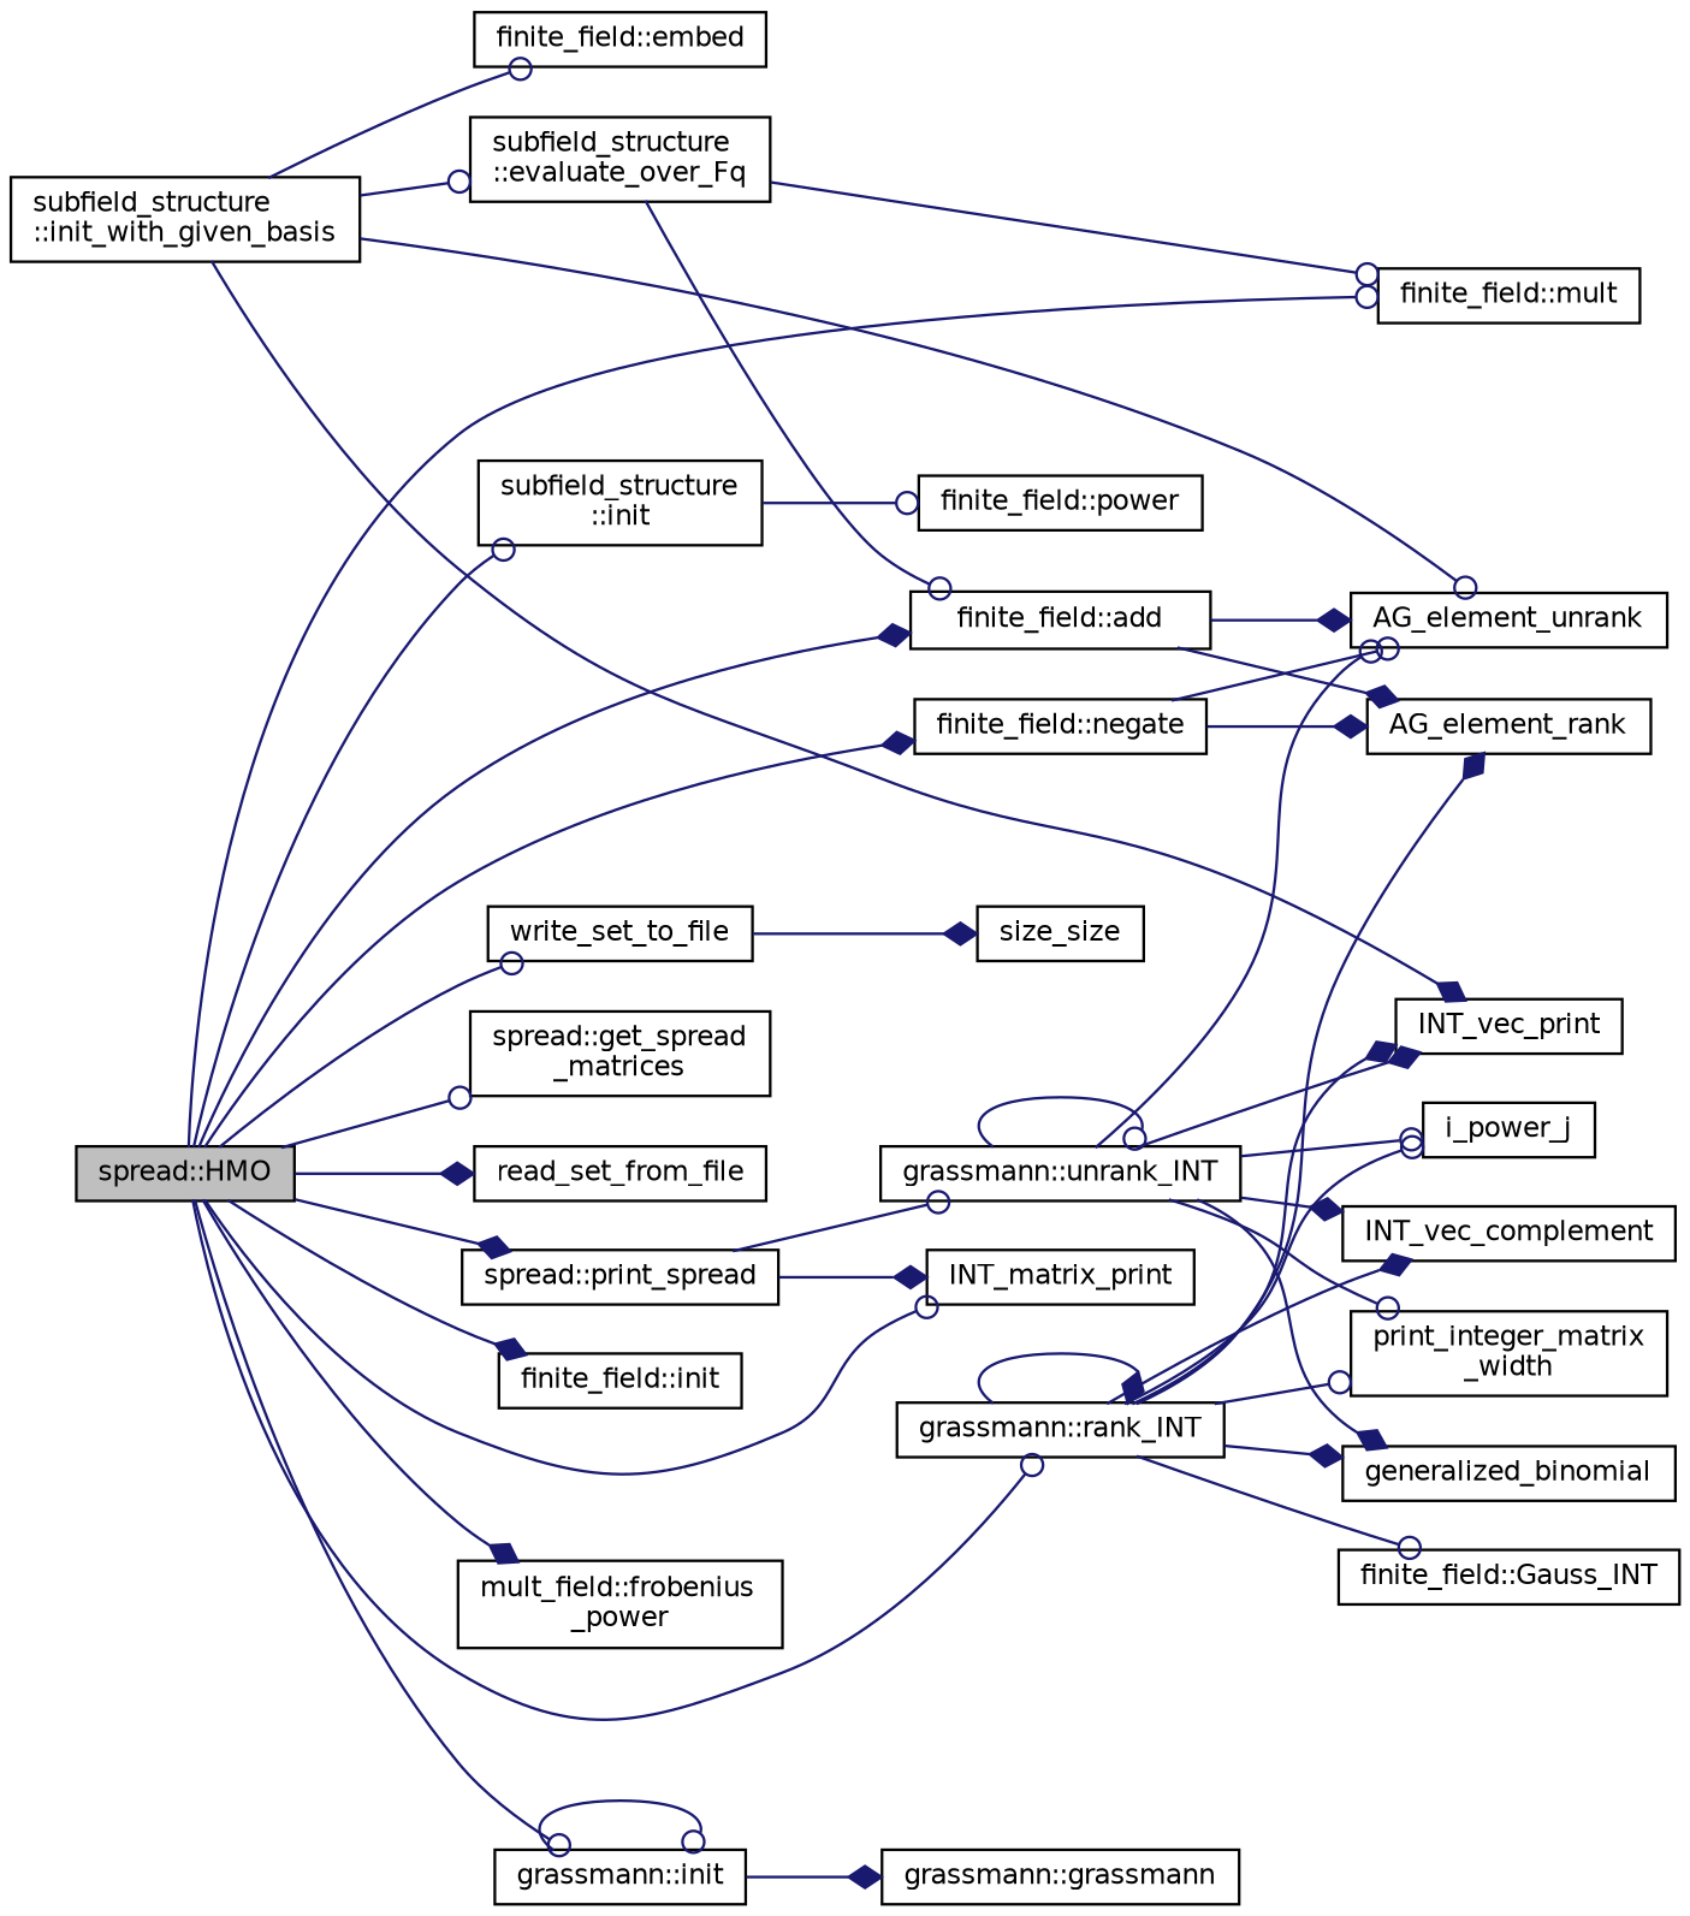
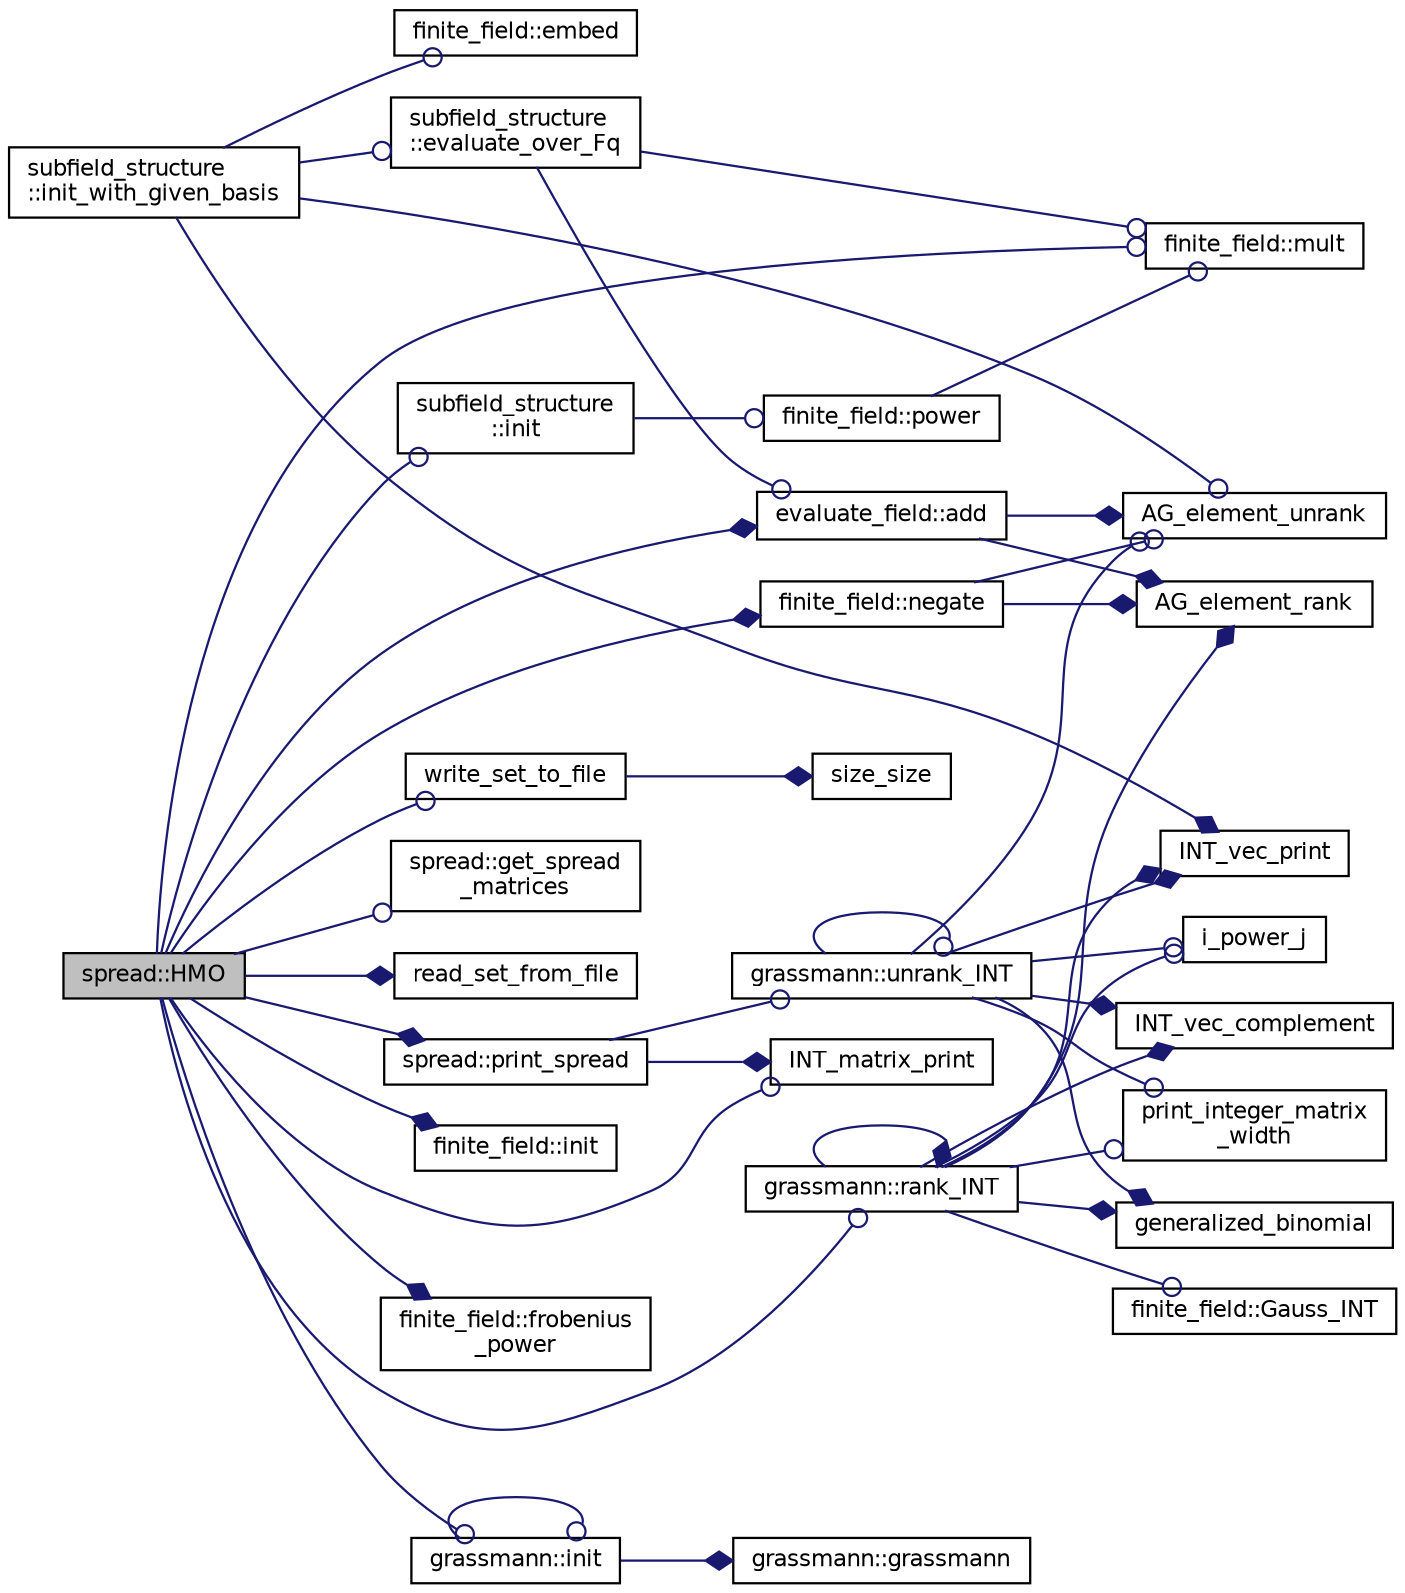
  digraph {
    rankdir=LR
    node [color=black fillcolor=white fontname=Helvetica fontsize=10 shape=record style=filled]
    edge [arrowhead=odot color=midnightblue fontname=Helvetica fontsize=10 labelfontname=Helvetica labelfontsize=10 style=solid]
    n1 [fillcolor=grey75 fontcolor=black height=0.2 label="spread::HMO" width=0.4]
    n2 [height=0.2 label=read_set_from_file width=0.4]
    n3 [height=0.2 label="spread::print_spread" width=0.4]
    n4 [height=0.2 label=INT_matrix_print width=0.4]
    n5 [height=0.2 label="spread::get_spread\l_matrices" width=0.4]
    n6 [height=0.2 label="finite_field::init" width=0.4]
    n7 [height=0.2 label="subfield_structure\l::init" width=0.4]
    n8 [height=0.2 label="finite_field::mult" width=0.4]
-   n9 [height=0.2 label="finite_field::add" width=0.4]
+   n9 [height=0.2 label="evaluate_field::add" width=0.4]
    n10 [height=0.2 label="finite_field::negate" width=0.4]
-   n11 [height=0.2 label="mult_field::frobenius\l_power" width=0.4]
+   n11 [height=0.2 label="finite_field::frobenius\l_power" width=0.4]
    n12 [height=0.2 label="grassmann::init" width=0.4]
    n13 [height=0.2 label="grassmann::rank_INT" width=0.4]
    n14 [height=0.2 label=write_set_to_file width=0.4]
    n15 [height=0.2 label="grassmann::unrank_INT" width=0.4]
    n16 [height=0.2 label="finite_field::power" width=0.4]
    n17 [height=0.2 label=AG_element_unrank width=0.4]
    n18 [height=0.2 label=AG_element_rank width=0.4]
    n19 [height=0.2 label="grassmann::grassmann" width=0.4]
    n20 [height=0.2 label=generalized_binomial width=0.4]
    n21 [height=0.2 label=i_power_j width=0.4]
    n22 [height=0.2 label=INT_vec_print width=0.4]
    n23 [height=0.2 label=INT_vec_complement width=0.4]
    n24 [height=0.2 label="print_integer_matrix\l_width" width=0.4]
    n25 [height=0.2 label="finite_field::Gauss_INT" width=0.4]
    n26 [height=0.2 label=size_size width=0.4]
    n27 [height=0.2 label="subfield_structure\l::init_with_given_basis" width=0.4]
    n28 [height=0.2 label="finite_field::embed" width=0.4]
    n29 [height=0.2 label="subfield_structure\l::evaluate_over_Fq" width=0.4]
    n1 -> n2 [arrowhead=diamond]
    n1 -> n3 [arrowhead=diamond]
    n1 -> n4
    n1 -> n5
    n1 -> n6 [arrowhead=diamond]
    n1 -> n7
    n1 -> n8
    n1 -> n9 [arrowhead=diamond]
    n1 -> n10 [arrowhead=diamond]
    n1 -> n11 [arrowhead=diamond]
    n1 -> n12
    n1 -> n13
    n1 -> n14
    n3 -> n4 [arrowhead=diamond]
    n3 -> n15
    n7 -> n16
    n9 -> n17 [arrowhead=diamond]
    n9 -> n18 [arrowhead=diamond]
    n10 -> n17
    n10 -> n18 [arrowhead=diamond]
    n12 -> n12
    n12 -> n19 [arrowhead=diamond]
    n13 -> n13 [arrowhead=diamond]
    n13 -> n18 [arrowhead=diamond]
    n13 -> n20 [arrowhead=diamond]
    n13 -> n21
    n13 -> n22 [arrowhead=diamond]
    n13 -> n23 [arrowhead=diamond]
    n13 -> n24
    n13 -> n25
    n14 -> n26 [arrowhead=diamond]
    n15 -> n15
    n15 -> n17
    n15 -> n20 [arrowhead=diamond]
    n15 -> n21
    n15 -> n22 [arrowhead=diamond]
    n15 -> n23 [arrowhead=diamond]
    n15 -> n24
+   n16 -> n8
    n27 -> n17
    n27 -> n22 [arrowhead=diamond]
    n27 -> n28
    n27 -> n29
    n29 -> n8
    n29 -> n9
  }
